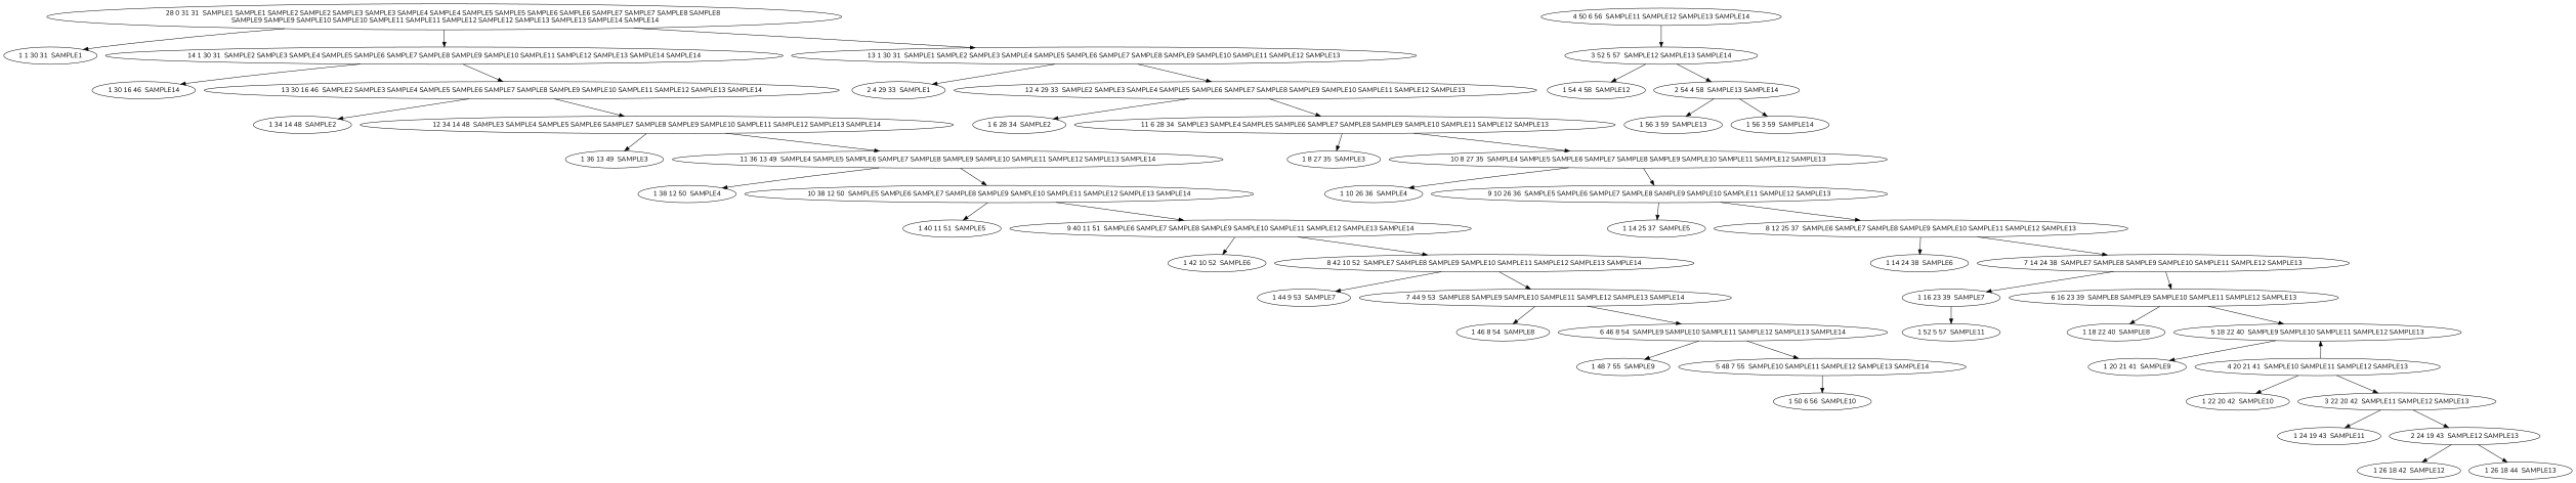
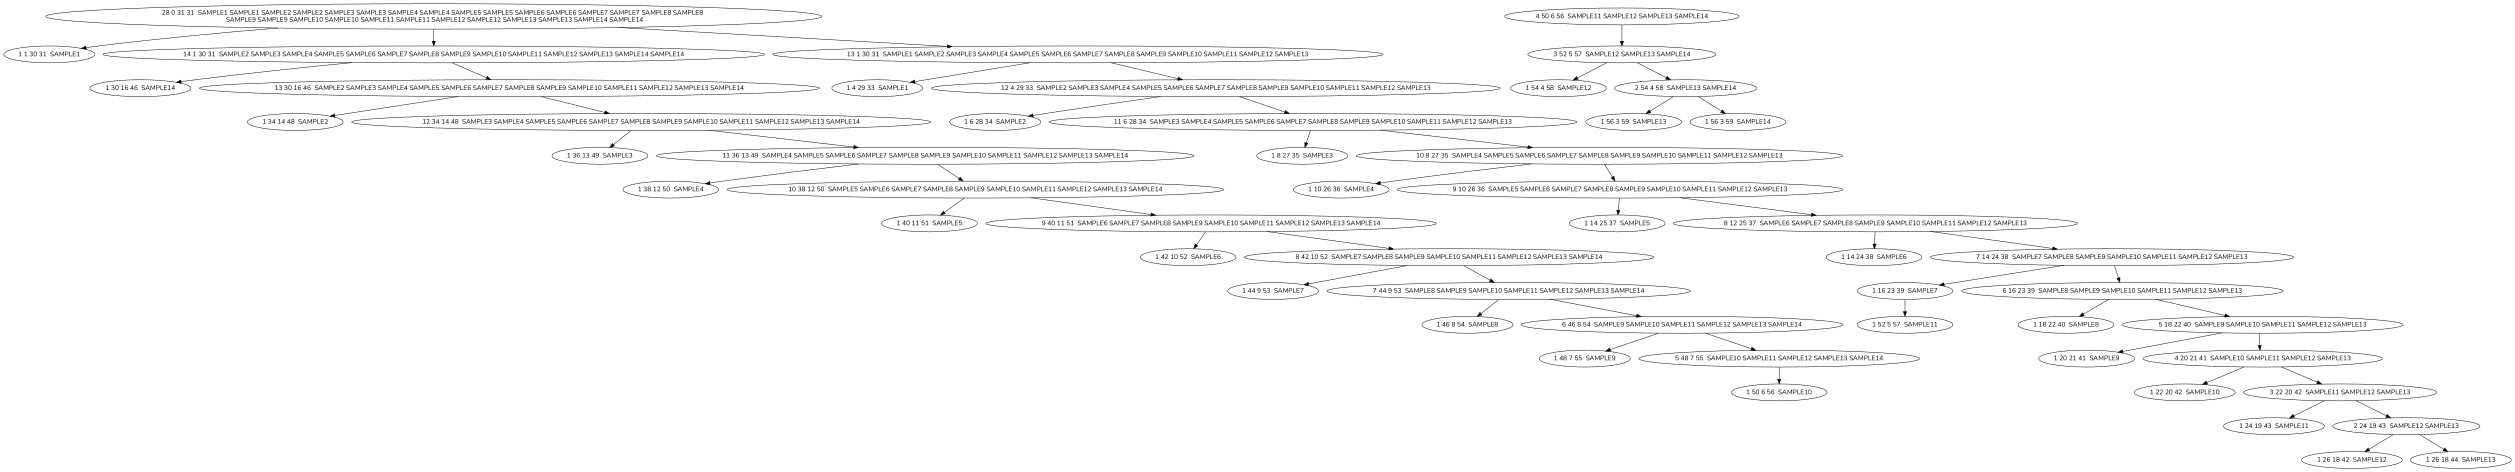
  digraph {
    fontname=Nunito
    node [fontname=Nunito]
    edge [fontname=Nunito]
    n1 [label="28 0 31 31  SAMPLE1 SAMPLE1 SAMPLE2 SAMPLE2 SAMPLE3 SAMPLE3 SAMPLE4 SAMPLE4 SAMPLE5 SAMPLE5 SAMPLE6 SAMPLE6 SAMPLE7 SAMPLE7 SAMPLE8 SAMPLE8\l SAMPLE9 SAMPLE9 SAMPLE10 SAMPLE10 SAMPLE11 SAMPLE11 SAMPLE12 SAMPLE12 SAMPLE13 SAMPLE13 SAMPLE14 SAMPLE14"]
    n2 [label="1 1 30 31  SAMPLE1"]
    n3 [label="14 1 30 31  SAMPLE2 SAMPLE3 SAMPLE4 SAMPLE5 SAMPLE6 SAMPLE7 SAMPLE8 SAMPLE9 SAMPLE10 SAMPLE11 SAMPLE12 SAMPLE13 SAMPLE14 SAMPLE14"]
    n4 [label="13 1 30 31  SAMPLE1 SAMPLE2 SAMPLE3 SAMPLE4 SAMPLE5 SAMPLE6 SAMPLE7 SAMPLE8 SAMPLE9 SAMPLE10 SAMPLE11 SAMPLE12 SAMPLE13"]
    n5 [label="1 30 16 46  SAMPLE14"]
    n6 [label="13 30 16 46  SAMPLE2 SAMPLE3 SAMPLE4 SAMPLE5 SAMPLE6 SAMPLE7 SAMPLE8 SAMPLE9 SAMPLE10 SAMPLE11 SAMPLE12 SAMPLE13 SAMPLE14"]
-   n7 [label="2 4 29 33  SAMPLE1"]
+   n7 [label="1 4 29 33  SAMPLE1"]
    n8 [label="12 4 29 33  SAMPLE2 SAMPLE3 SAMPLE4 SAMPLE5 SAMPLE6 SAMPLE7 SAMPLE8 SAMPLE9 SAMPLE10 SAMPLE11 SAMPLE12 SAMPLE13"]
    n9 [label="1 34 14 48  SAMPLE2"]
    n10 [label="12 34 14 48  SAMPLE3 SAMPLE4 SAMPLE5 SAMPLE6 SAMPLE7 SAMPLE8 SAMPLE9 SAMPLE10 SAMPLE11 SAMPLE12 SAMPLE13 SAMPLE14"]
    n11 [label="1 36 13 49  SAMPLE3"]
    n12 [label="11 36 13 49  SAMPLE4 SAMPLE5 SAMPLE6 SAMPLE7 SAMPLE8 SAMPLE9 SAMPLE10 SAMPLE11 SAMPLE12 SAMPLE13 SAMPLE14"]
    n13 [label="1 38 12 50  SAMPLE4"]
    n14 [label="10 38 12 50  SAMPLE5 SAMPLE6 SAMPLE7 SAMPLE8 SAMPLE9 SAMPLE10 SAMPLE11 SAMPLE12 SAMPLE13 SAMPLE14"]
    n15 [label="1 40 11 51  SAMPLE5"]
    n16 [label="9 40 11 51  SAMPLE6 SAMPLE7 SAMPLE8 SAMPLE9 SAMPLE10 SAMPLE11 SAMPLE12 SAMPLE13 SAMPLE14"]
    n17 [label="1 42 10 52  SAMPLE6"]
    n18 [label="8 42 10 52  SAMPLE7 SAMPLE8 SAMPLE9 SAMPLE10 SAMPLE11 SAMPLE12 SAMPLE13 SAMPLE14"]
    n19 [label="1 44 9 53  SAMPLE7"]
    n20 [label="7 44 9 53  SAMPLE8 SAMPLE9 SAMPLE10 SAMPLE11 SAMPLE12 SAMPLE13 SAMPLE14"]
    n21 [label="1 46 8 54  SAMPLE8"]
    n22 [label="6 46 8 54  SAMPLE9 SAMPLE10 SAMPLE11 SAMPLE12 SAMPLE13 SAMPLE14"]
    n23 [label="1 48 7 55  SAMPLE9"]
    n24 [label="5 48 7 55  SAMPLE10 SAMPLE11 SAMPLE12 SAMPLE13 SAMPLE14"]
    n25 [label="1 50 6 56  SAMPLE10"]
    n26 [label="4 50 6 56  SAMPLE11 SAMPLE12 SAMPLE13 SAMPLE14"]
    n27 [label="3 52 5 57  SAMPLE12 SAMPLE13 SAMPLE14"]
    n28 [label="1 52 5 57  SAMPLE11"]
    n29 [label="1 54 4 58  SAMPLE12"]
    n30 [label="2 54 4 58  SAMPLE13 SAMPLE14"]
    n31 [label="1 56 3 59  SAMPLE13"]
    n32 [label="1 56 3 59  SAMPLE14"]
    n33 [label="1 6 28 34  SAMPLE2"]
    n34 [label="11 6 28 34  SAMPLE3 SAMPLE4 SAMPLE5 SAMPLE6 SAMPLE7 SAMPLE8 SAMPLE9 SAMPLE10 SAMPLE11 SAMPLE12 SAMPLE13"]
    n35 [label="1 8 27 35  SAMPLE3"]
    n36 [label="10 8 27 35  SAMPLE4 SAMPLE5 SAMPLE6 SAMPLE7 SAMPLE8 SAMPLE9 SAMPLE10 SAMPLE11 SAMPLE12 SAMPLE13"]
    n37 [label="1 10 26 36  SAMPLE4"]
    n38 [label="9 10 26 36  SAMPLE5 SAMPLE6 SAMPLE7 SAMPLE8 SAMPLE9 SAMPLE10 SAMPLE11 SAMPLE12 SAMPLE13"]
    n39 [label="1 14 25 37  SAMPLE5"]
    n40 [label="8 12 25 37  SAMPLE6 SAMPLE7 SAMPLE8 SAMPLE9 SAMPLE10 SAMPLE11 SAMPLE12 SAMPLE13"]
    n41 [label="1 14 24 38  SAMPLE6"]
    n42 [label="7 14 24 38  SAMPLE7 SAMPLE8 SAMPLE9 SAMPLE10 SAMPLE11 SAMPLE12 SAMPLE13"]
    n43 [label="1 16 23 39  SAMPLE7"]
    n44 [label="6 16 23 39  SAMPLE8 SAMPLE9 SAMPLE10 SAMPLE11 SAMPLE12 SAMPLE13"]
    n45 [label="1 18 22 40  SAMPLE8"]
    n46 [label="5 18 22 40  SAMPLE9 SAMPLE10 SAMPLE11 SAMPLE12 SAMPLE13"]
    n47 [label="1 20 21 41  SAMPLE9"]
    n48 [label="4 20 21 41  SAMPLE10 SAMPLE11 SAMPLE12 SAMPLE13"]
    n49 [label="1 22 20 42  SAMPLE10"]
    n50 [label="3 22 20 42  SAMPLE11 SAMPLE12 SAMPLE13"]
    n51 [label="1 24 19 43  SAMPLE11"]
    n52 [label="2 24 19 43  SAMPLE12 SAMPLE13"]
    n53 [label="1 26 18 42  SAMPLE12"]
    n54 [label="1 26 18 44  SAMPLE13"]
    n1 -> n2
    n1 -> n3
    n1 -> n4
    n3 -> n5
    n3 -> n6
    n4 -> n7
    n4 -> n8
    n6 -> n9
    n6 -> n10
    n8 -> n33
    n8 -> n34
    n10 -> n11
    n10 -> n12
    n12 -> n13
    n12 -> n14
    n14 -> n15
    n14 -> n16
    n16 -> n17
    n16 -> n18
    n18 -> n19
    n18 -> n20
    n20 -> n21
    n20 -> n22
    n22 -> n23
    n22 -> n24
    n24 -> n25
    n26 -> n27
    n27 -> n29
    n27 -> n30
    n30 -> n31
    n30 -> n32
    n34 -> n35
    n34 -> n36
    n36 -> n37
    n36 -> n38
    n38 -> n39
    n38 -> n40
    n40 -> n41
    n40 -> n42
    n42 -> n43
    n42 -> n44
    n43 -> n28
    n44 -> n45
    n44 -> n46
    n46 -> n47
-   n48 -> n46
+   n46 -> n48
    n48 -> n49
    n48 -> n50
    n50 -> n51
    n50 -> n52
    n52 -> n53
    n52 -> n54
  }
